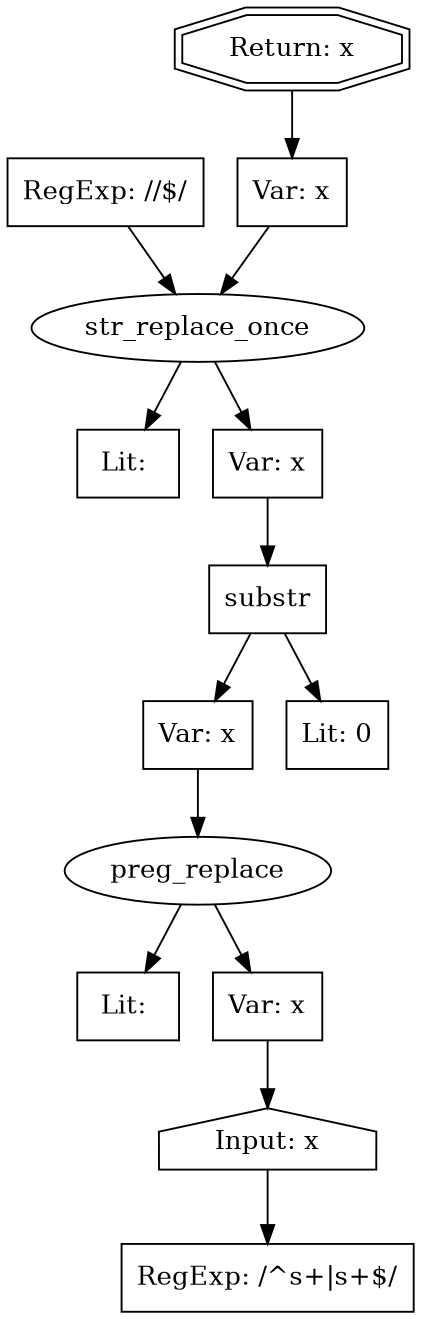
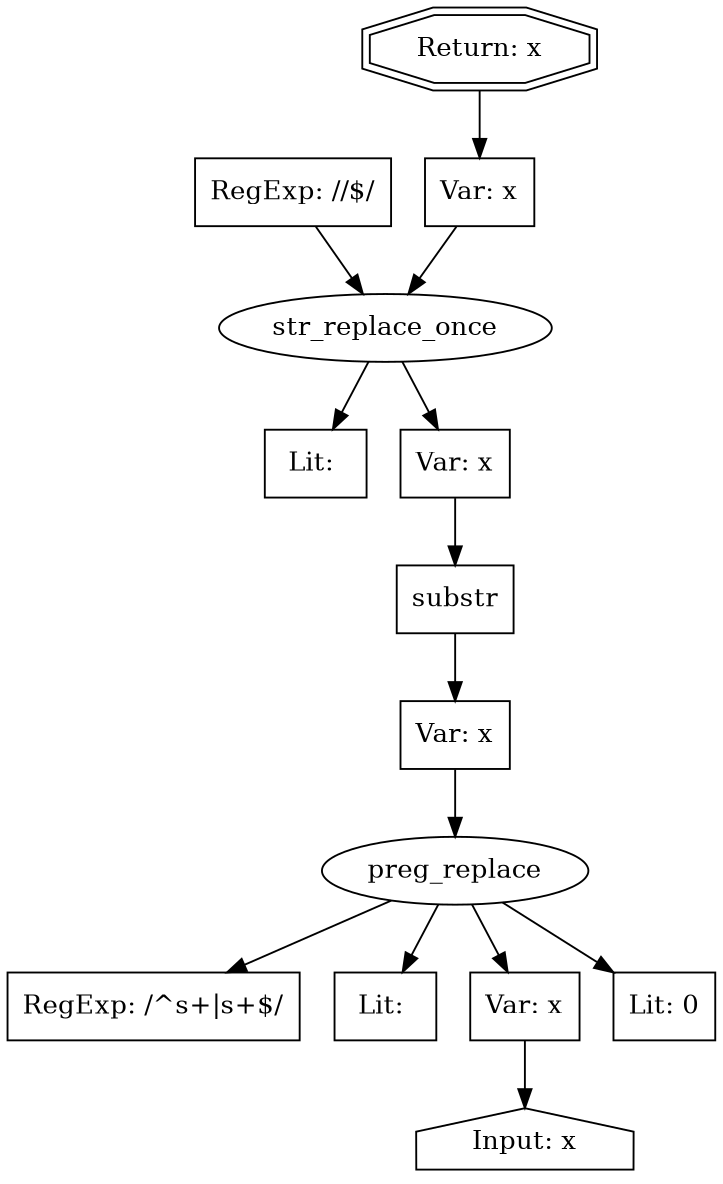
  digraph {
    node [shape=box]
    n1 [label="Input: x" shape=house]
    n2 [label=preg_replace shape=ellipse]
    n3 [label="RegExp: /^\s+|\s+$/"]
    n4 [label="Lit: "]
    n5 [label="Var: x"]
    n6 [label=substr]
    n7 [label="Var: x"]
    n8 [label="Lit: 0"]
    n9 [label=str_replace_once shape=ellipse]
    n10 [label="Lit: "]
    n11 [label="Var: x"]
    n12 [label="RegExp: /\/$/"]
    n13 [label="Var: x"]
    n14 [label="Return: x" shape=doubleoctagon]
-   n1 -> n3
+   n2 -> n3
    n2 -> n4
    n2 -> n5
    n5 -> n1
    n6 -> n7
-   n6 -> n8
+   n2 -> n8
    n7 -> n2
    n9 -> n10
    n9 -> n11
    n11 -> n6
    n12 -> n9
    n13 -> n9
    n14 -> n13
  }
